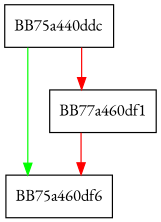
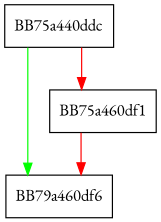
  digraph {
    fontname="EB Garamond"
    splines=ortho
    node [fontname="EB Garamond" shape=box]
    edge [color=red fontname="EB Garamond"]
    n1 [label=BB75a440ddc]
-   BB75a460df6
-   BB75a460df1 [label=BB77a460df1]
+   BB75a460df6 [label=BB79a460df6]
+   BB75a460df1
    n1 -> BB75a460df6 [color=green]
    n1 -> BB75a460df1
    BB75a460df1 -> BB75a460df6
  }
